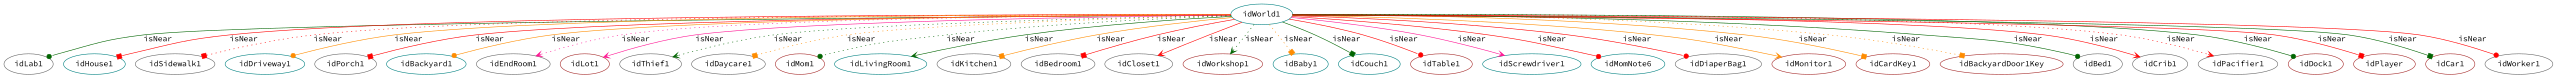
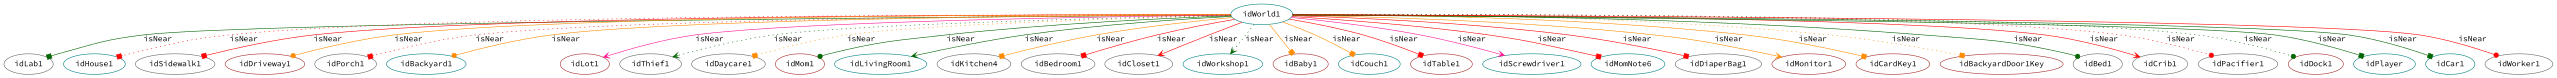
  strict digraph {
    fontname="Source Code Pro"
    node [color=gray40 fontname="Source Code Pro" node_type=entity_node]
    edge [arrowhead=box color=red edge_type=relationship fontname="Source Code Pro" style=solid]
    idWorld1 [color=teal]
    idLab1
    idHouse1 [color=teal]
    idSidewalk1
-   idDriveway1 [color=teal]
+   idDriveway1 [color=brown]
    idPorch1
    idBackyard1 [color=teal]
-   idEndRoom1
    idLot1 [color=brown]
    idThief1
    idDaycare1
    idMom1 [color=brown]
    idLivingRoom1 [color=teal]
-   idKitchen1
+   idKitchen1 [label=idKitchen4]
    idBedroom1
    idCloset1
-   idWorkshop1 [color=brown]
-   idBaby1 [color=teal]
+   idWorkshop1 [color=teal]
+   idBaby1 [color=brown]
    idCouch1 [color=teal]
    idTable1 [color=brown]
    idScrewdriver1 [color=teal]
    n22 [color=teal label=idMomNote6]
    idDiaperBag1
    idMonitor1 [color=brown]
    idCardKey1 [color=brown]
    idBackyardDoor1Key [color=brown]
    idBed1
    idCrib1
    idPacifier1
    idDock1 [color=brown]
-   idPlayer [color=brown]
-   idCar1 [color=brown]
+   idPlayer [color=teal]
+   idCar1 [color=teal]
    idWorker1
-   idWorld1 -> idLab1 [arrowhead=dot color=darkgreen label=isNear]
-   idWorld1 -> idHouse1 [label=isNear]
-   idWorld1 -> idSidewalk1 [label=isNear style=dotted]
+   idWorld1 -> idLab1 [color=darkgreen label=isNear]
+   idWorld1 -> idHouse1 [label=isNear style=dotted]
+   idWorld1 -> idSidewalk1 [label=isNear]
    idWorld1 -> idDriveway1 [arrowhead=dot color=darkorange label=isNear]
-   idWorld1 -> idPorch1 [label=isNear]
+   idWorld1 -> idPorch1 [label=isNear style=dotted]
    idWorld1 -> idBackyard1 [arrowhead=dot color=darkorange label=isNear]
-   idWorld1 -> idEndRoom1 [arrowhead=vee color=deeppink label=isNear style=dotted]
    idWorld1 -> idLot1 [arrowhead=vee color=deeppink label=isNear]
    idWorld1 -> idThief1 [arrowhead=vee color=darkgreen label=isNear style=dotted]
    idWorld1 -> idDaycare1 [color=darkorange label=isNear style=dotted]
-   idWorld1 -> idMom1 [arrowhead=dot color=darkgreen label=isNear style=dotted]
+   idWorld1 -> idMom1 [arrowhead=dot color=darkgreen label=isNear]
    idWorld1 -> idLivingRoom1 [arrowhead=vee color=darkgreen label=isNear]
    idWorld1 -> idKitchen1 [color=darkorange label=isNear]
    idWorld1 -> idBedroom1 [label=isNear]
    idWorld1 -> idCloset1 [arrowhead=vee label=isNear]
    idWorld1 -> idWorkshop1 [arrowhead=vee color=darkgreen label=isNear style=dotted]
-   idWorld1 -> idBaby1 [color=darkorange label=isNear style=dotted]
-   idWorld1 -> idCouch1 [color=darkgreen label=isNear]
-   idWorld1 -> idTable1 [arrowhead=dot label=isNear]
+   idWorld1 -> idBaby1 [color=darkorange label=isNear]
+   idWorld1 -> idCouch1 [color=darkorange label=isNear]
+   idWorld1 -> idTable1 [label=isNear]
    idWorld1 -> idScrewdriver1 [arrowhead=vee color=deeppink label=isNear]
-   idWorld1 -> n22 [arrowhead=dot label=isNear]
-   idWorld1 -> idDiaperBag1 [arrowhead=dot label=isNear]
+   idWorld1 -> n22 [label=isNear]
+   idWorld1 -> idDiaperBag1 [label=isNear]
    idWorld1 -> idMonitor1 [arrowhead=vee color=darkorange label=isNear]
    idWorld1 -> idCardKey1 [color=darkorange label=isNear]
    idWorld1 -> idBackyardDoor1Key [color=darkorange label=isNear style=dotted]
    idWorld1 -> idBed1 [arrowhead=dot color=darkgreen label=isNear]
    idWorld1 -> idCrib1 [arrowhead=vee label=isNear]
-   idWorld1 -> idPacifier1 [arrowhead=vee label=isNear style=dotted]
-   idWorld1 -> idDock1 [arrowhead=dot color=darkgreen label=isNear]
-   idWorld1 -> idPlayer [label=isNear]
+   idWorld1 -> idPacifier1 [arrowhead=dot label=isNear style=dotted]
+   idWorld1 -> idDock1 [arrowhead=dot color=darkgreen label=isNear style=dotted]
+   idWorld1 -> idPlayer [color=darkgreen label=isNear]
    idWorld1 -> idCar1 [color=darkgreen label=isNear]
    idWorld1 -> idWorker1 [arrowhead=dot label=isNear]
  }
